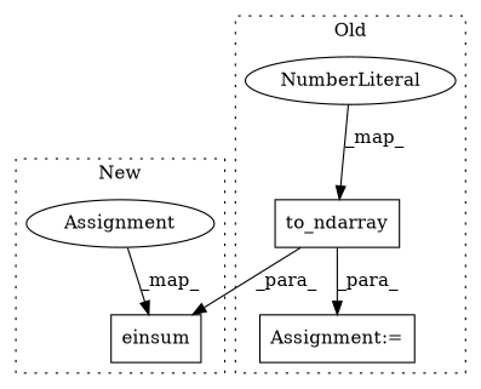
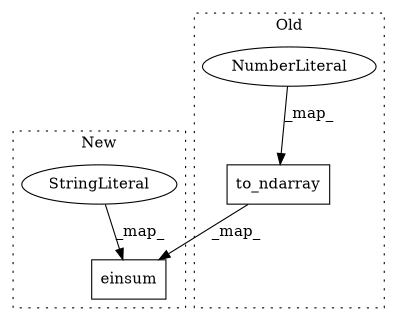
  digraph {
    node [a=32 l=1 shape=box]
    n1 [l="11,1" label=to_ndarray s="2066,2099"]
    n2 [a=34 label=NumberLiteral s=2095 shape=ellipse]
-   n3 [a=7 label="Assignment:=" s=2649]
    n4 [l="7,1" label=einsum s="2323,2394"]
-   n5 [a=45 l=15 label=Assignment s=2330 shape=ellipse]
+   n5 [a=45 l=15 label=StringLiteral s=2330 shape=ellipse]
    subgraph cluster_1 {
      label=Old
      style=dotted
      n1
      n2
-     n3
    }
    subgraph cluster_2 {
      label=New
      style=dotted
      n4
      n5
    }
-   n1 -> n3 [label=_para_]
-   n1 -> n4 [label=_para_]
+   n1 -> n4 [label=_map_]
    n2 -> n1 [label=_map_]
    n5 -> n4 [label=_map_]
  }
